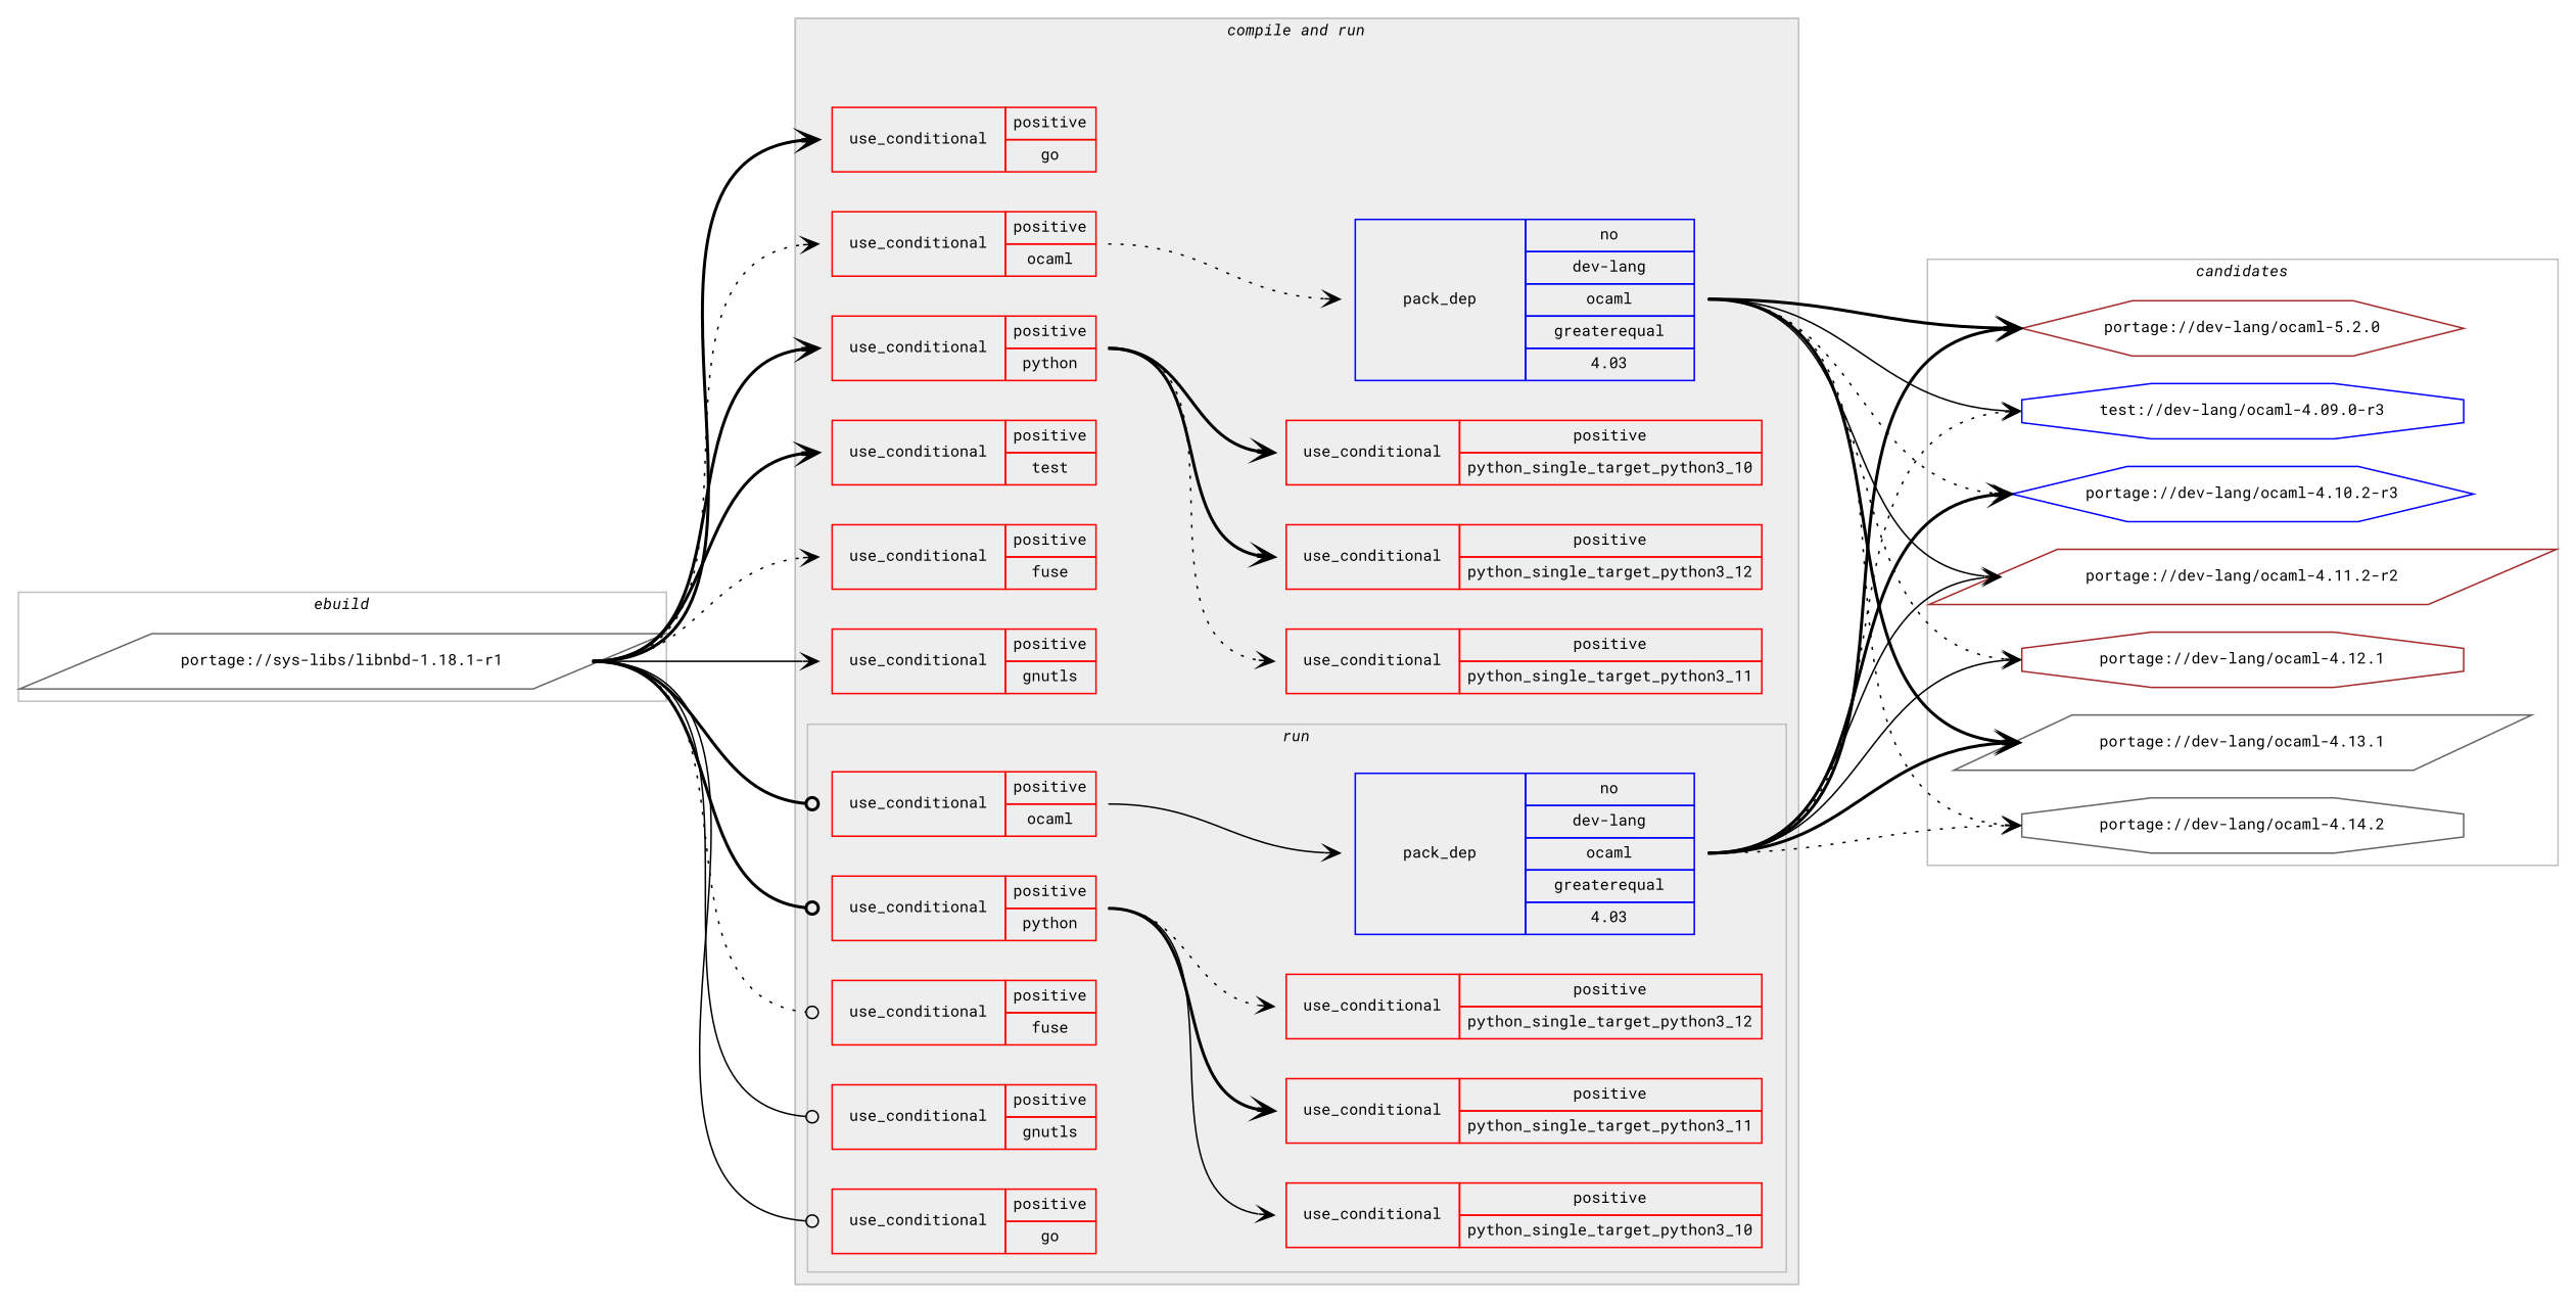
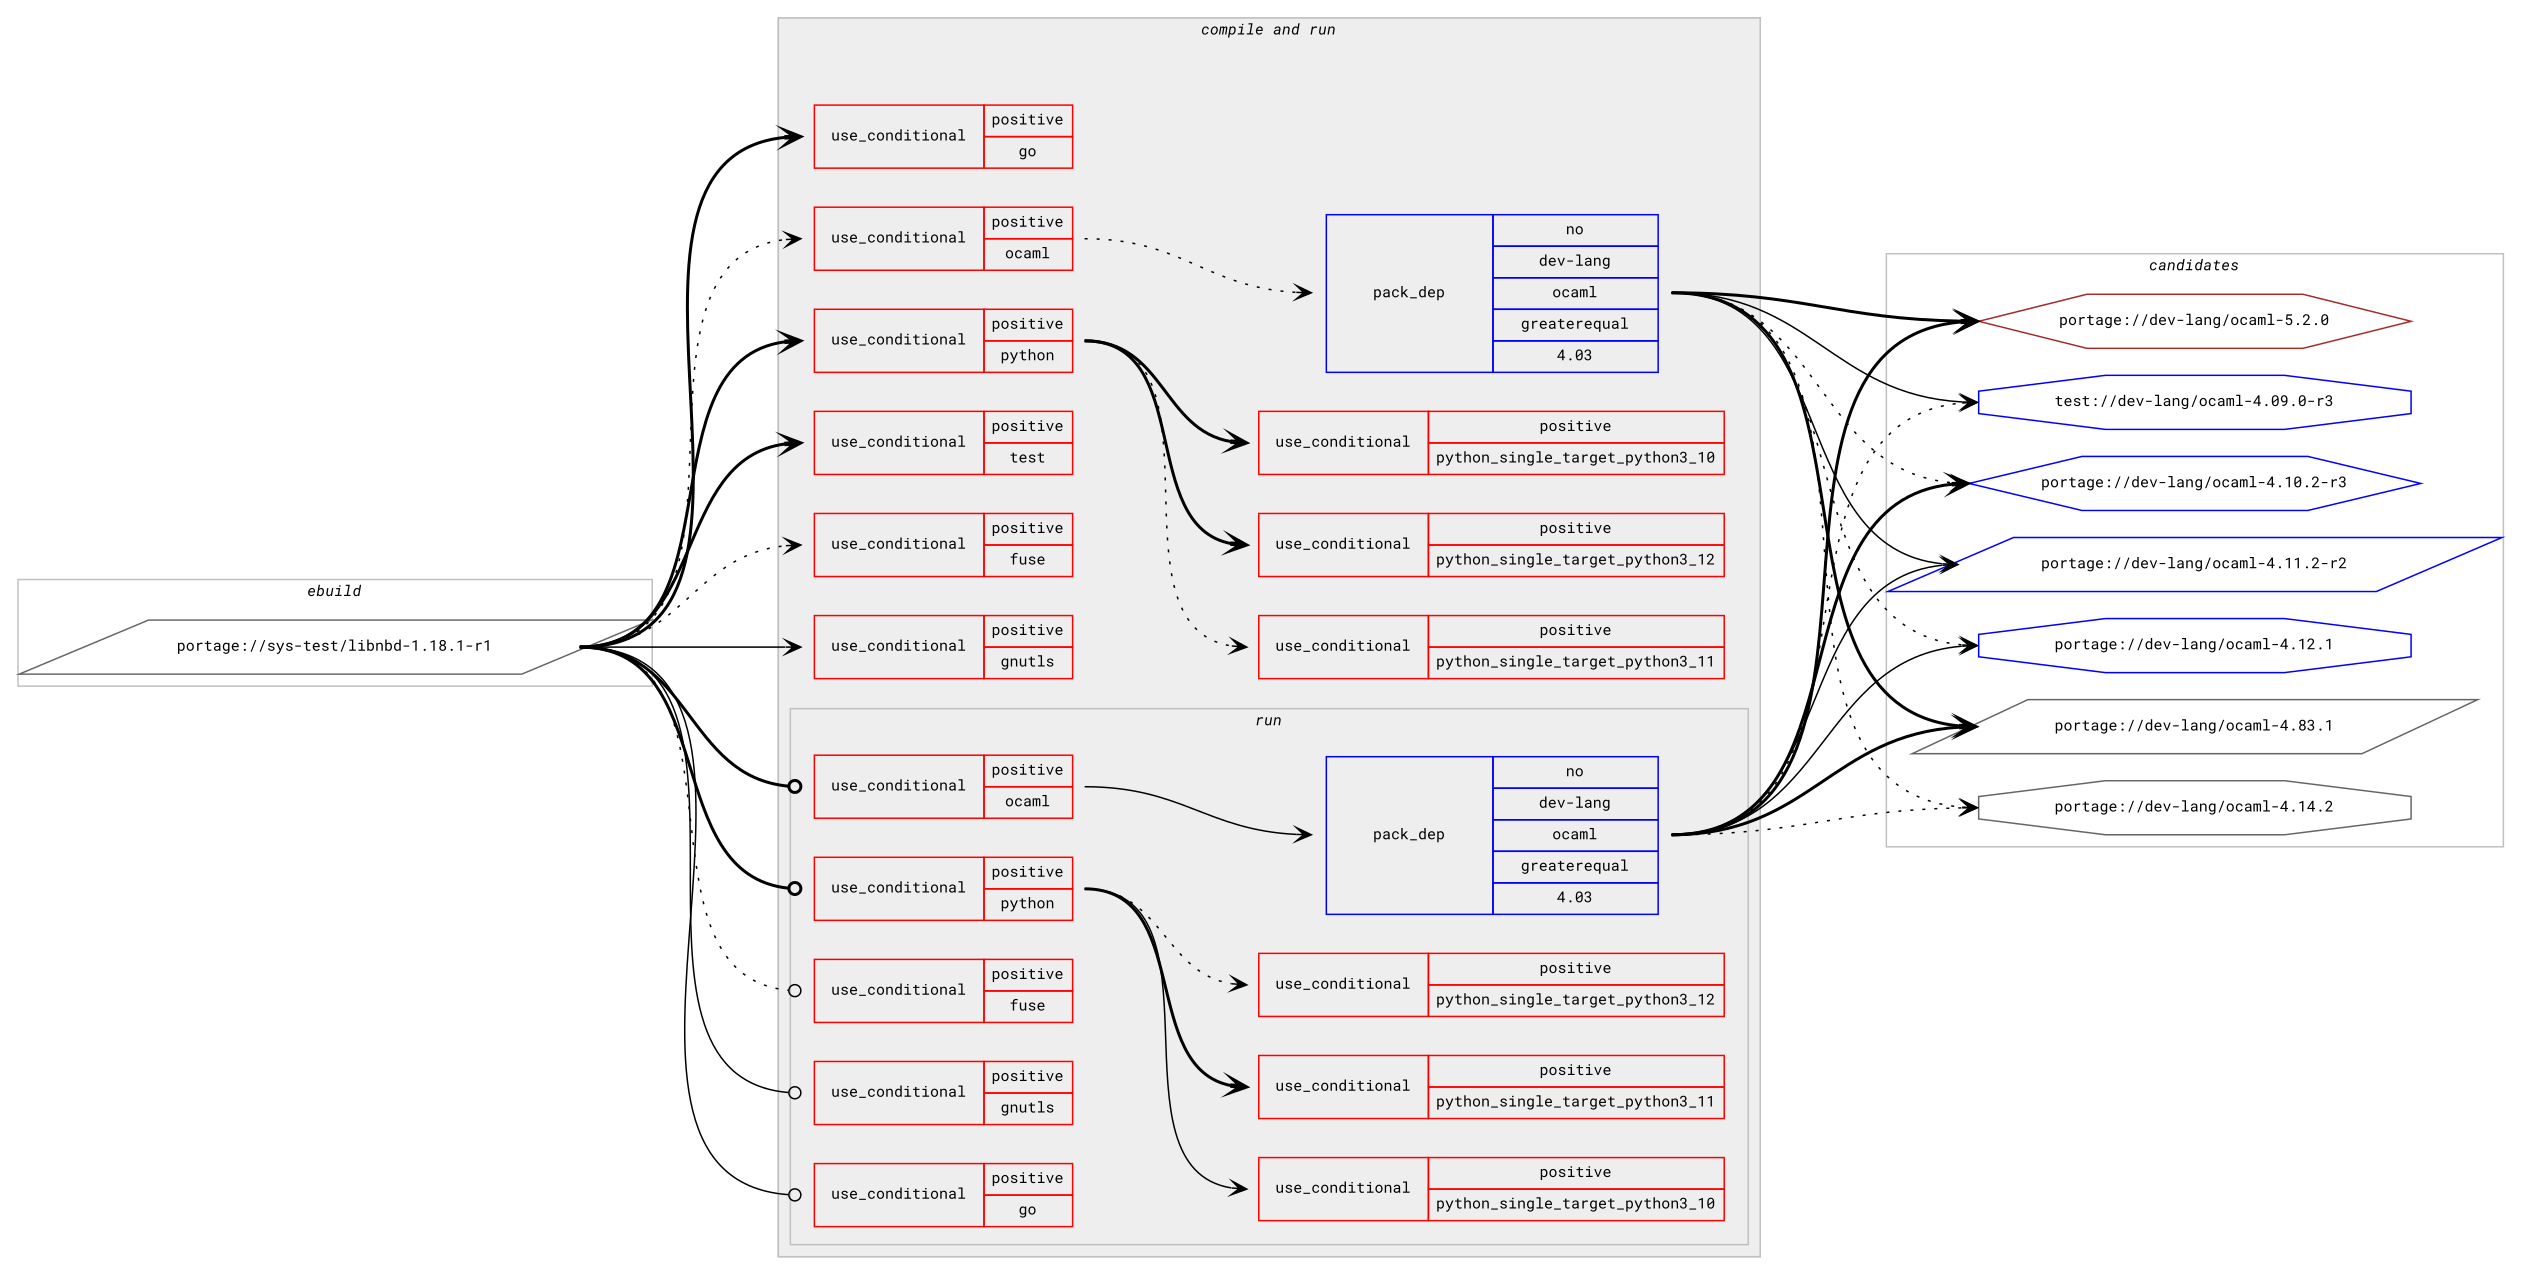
  digraph {
    compound=true
    concentrate=true
    fontname="Roboto Mono"
    fontsize=10
    newrank=true
    rankdir=LR
    ranksep=1.5
    node [color=red fontname="Roboto Mono" fontsize=10 shape=none]
    edge [arrowhead=vee fontname="Roboto Mono" headport=w style=bold tailport=e weight=20]
-   n1 [color=gray40 label="portage://sys-libs/libnbd-1.18.1-r1" shape=parallelogram width=4]
+   n1 [color=gray40 label="portage://sys-test/libnbd-1.18.1-r1" shape=parallelogram width=4]
    n2 [label=<<TABLE BORDER="0" CELLBORDER="1" CELLSPACING="0" CELLPADDING="4"><TR><TD ROWSPAN="3" CELLPADDING="10">use_conditional</TD></TR><TR><TD>positive</TD></TR><TR><TD>fuse</TD></TR></TABLE>>]
    n3 [label=<<TABLE BORDER="0" CELLBORDER="1" CELLSPACING="0" CELLPADDING="4"><TR><TD ROWSPAN="3" CELLPADDING="10">use_conditional</TD></TR><TR><TD>positive</TD></TR><TR><TD>gnutls</TD></TR></TABLE>>]
    n4 [label=<<TABLE BORDER="0" CELLBORDER="1" CELLSPACING="0" CELLPADDING="4"><TR><TD ROWSPAN="3" CELLPADDING="10">use_conditional</TD></TR><TR><TD>positive</TD></TR><TR><TD>go</TD></TR></TABLE>>]
    n5 [color=blue label=<<TABLE BORDER="0" CELLBORDER="1" CELLSPACING="0" CELLPADDING="4" WIDTH="220"><TR><TD ROWSPAN="6" CELLPADDING="30">pack_dep</TD></TR><TR><TD WIDTH="110">no</TD></TR><TR><TD>dev-lang</TD></TR><TR><TD>ocaml</TD></TR><TR><TD>greaterequal</TD></TR><TR><TD>4.03</TD></TR></TABLE>>]
    n6 [label=<<TABLE BORDER="0" CELLBORDER="1" CELLSPACING="0" CELLPADDING="4"><TR><TD ROWSPAN="3" CELLPADDING="10">use_conditional</TD></TR><TR><TD>positive</TD></TR><TR><TD>ocaml</TD></TR></TABLE>>]
    n7 [label=<<TABLE BORDER="0" CELLBORDER="1" CELLSPACING="0" CELLPADDING="4"><TR><TD ROWSPAN="3" CELLPADDING="10">use_conditional</TD></TR><TR><TD>positive</TD></TR><TR><TD>python_single_target_python3_10</TD></TR></TABLE>>]
    n8 [label=<<TABLE BORDER="0" CELLBORDER="1" CELLSPACING="0" CELLPADDING="4"><TR><TD ROWSPAN="3" CELLPADDING="10">use_conditional</TD></TR><TR><TD>positive</TD></TR><TR><TD>python_single_target_python3_11</TD></TR></TABLE>>]
    n9 [label=<<TABLE BORDER="0" CELLBORDER="1" CELLSPACING="0" CELLPADDING="4"><TR><TD ROWSPAN="3" CELLPADDING="10">use_conditional</TD></TR><TR><TD>positive</TD></TR><TR><TD>python_single_target_python3_12</TD></TR></TABLE>>]
    n10 [label=<<TABLE BORDER="0" CELLBORDER="1" CELLSPACING="0" CELLPADDING="4"><TR><TD ROWSPAN="3" CELLPADDING="10">use_conditional</TD></TR><TR><TD>positive</TD></TR><TR><TD>python</TD></TR></TABLE>>]
    n11 [label=<<TABLE BORDER="0" CELLBORDER="1" CELLSPACING="0" CELLPADDING="4"><TR><TD ROWSPAN="3" CELLPADDING="10">use_conditional</TD></TR><TR><TD>positive</TD></TR><TR><TD>test</TD></TR></TABLE>>]
    n12 [label=<<TABLE BORDER="0" CELLBORDER="1" CELLSPACING="0" CELLPADDING="4"><TR><TD ROWSPAN="3" CELLPADDING="10">use_conditional</TD></TR><TR><TD>positive</TD></TR><TR><TD>fuse</TD></TR></TABLE>>]
    n13 [label=<<TABLE BORDER="0" CELLBORDER="1" CELLSPACING="0" CELLPADDING="4"><TR><TD ROWSPAN="3" CELLPADDING="10">use_conditional</TD></TR><TR><TD>positive</TD></TR><TR><TD>gnutls</TD></TR></TABLE>>]
    n14 [label=<<TABLE BORDER="0" CELLBORDER="1" CELLSPACING="0" CELLPADDING="4"><TR><TD ROWSPAN="3" CELLPADDING="10">use_conditional</TD></TR><TR><TD>positive</TD></TR><TR><TD>go</TD></TR></TABLE>>]
    n15 [color=blue label=<<TABLE BORDER="0" CELLBORDER="1" CELLSPACING="0" CELLPADDING="4" WIDTH="220"><TR><TD ROWSPAN="6" CELLPADDING="30">pack_dep</TD></TR><TR><TD WIDTH="110">no</TD></TR><TR><TD>dev-lang</TD></TR><TR><TD>ocaml</TD></TR><TR><TD>greaterequal</TD></TR><TR><TD>4.03</TD></TR></TABLE>>]
    n16 [label=<<TABLE BORDER="0" CELLBORDER="1" CELLSPACING="0" CELLPADDING="4"><TR><TD ROWSPAN="3" CELLPADDING="10">use_conditional</TD></TR><TR><TD>positive</TD></TR><TR><TD>ocaml</TD></TR></TABLE>>]
    n17 [label=<<TABLE BORDER="0" CELLBORDER="1" CELLSPACING="0" CELLPADDING="4"><TR><TD ROWSPAN="3" CELLPADDING="10">use_conditional</TD></TR><TR><TD>positive</TD></TR><TR><TD>python_single_target_python3_10</TD></TR></TABLE>>]
    n18 [label=<<TABLE BORDER="0" CELLBORDER="1" CELLSPACING="0" CELLPADDING="4"><TR><TD ROWSPAN="3" CELLPADDING="10">use_conditional</TD></TR><TR><TD>positive</TD></TR><TR><TD>python_single_target_python3_11</TD></TR></TABLE>>]
    n19 [label=<<TABLE BORDER="0" CELLBORDER="1" CELLSPACING="0" CELLPADDING="4"><TR><TD ROWSPAN="3" CELLPADDING="10">use_conditional</TD></TR><TR><TD>positive</TD></TR><TR><TD>python_single_target_python3_12</TD></TR></TABLE>>]
    n20 [label=<<TABLE BORDER="0" CELLBORDER="1" CELLSPACING="0" CELLPADDING="4"><TR><TD ROWSPAN="3" CELLPADDING="10">use_conditional</TD></TR><TR><TD>positive</TD></TR><TR><TD>python</TD></TR></TABLE>>]
    n21 [color=blue label="test://dev-lang/ocaml-4.09.0-r3" shape=octagon width=4]
    n22 [color=blue label="portage://dev-lang/ocaml-4.10.2-r3" shape=hexagon width=4]
-   n23 [color=brown label="portage://dev-lang/ocaml-4.11.2-r2" shape=parallelogram width=4]
-   n24 [color=brown label="portage://dev-lang/ocaml-4.12.1" shape=octagon width=4]
-   n25 [color=gray40 label="portage://dev-lang/ocaml-4.13.1" shape=parallelogram width=4]
+   n23 [color=blue label="portage://dev-lang/ocaml-4.11.2-r2" shape=parallelogram width=4]
+   n24 [color=blue label="portage://dev-lang/ocaml-4.12.1" shape=octagon width=4]
+   n25 [color=gray40 label="portage://dev-lang/ocaml-4.83.1" shape=parallelogram width=4]
    n26 [color=gray40 label="portage://dev-lang/ocaml-4.14.2" shape=octagon width=4]
    n27 [color=brown label="portage://dev-lang/ocaml-5.2.0" shape=hexagon width=4]
    subgraph cluster_1 {
      color=gray
      label=<<i>ebuild</i>>
      rank=same
      n1
    }
    subgraph cluster_2 {
      color=gray
      label=<<i>dependencies</i>>
      subgraph cluster_3 {
        color=gray
        fillcolor="#eeeeee"
        label=<<i>compile</i>>
        style=filled
        subgraph sub_4 {
          color=gray
          fillcolor="#eeeeee"
          label=<<i>compile</i>>
          style=filled
          n2
        }
        subgraph sub_5 {
          color=gray
          fillcolor="#eeeeee"
          label=<<i>compile</i>>
          style=filled
          n3
        }
        subgraph sub_6 {
          color=gray
          fillcolor="#eeeeee"
          label=<<i>compile</i>>
          style=filled
          n4
        }
        subgraph sub_7 {
          color=gray
          fillcolor="#eeeeee"
          label=<<i>compile</i>>
          style=filled
          n6
          subgraph sub_8 {
            color=gray
            fillcolor="#eeeeee"
            label=<<i>compile</i>>
            style=filled
            n5
          }
        }
        subgraph sub_9 {
          color=gray
          fillcolor="#eeeeee"
          label=<<i>compile</i>>
          style=filled
          n10
          subgraph sub_10 {
            color=gray
            fillcolor="#eeeeee"
            label=<<i>compile</i>>
            style=filled
            n7
          }
          subgraph sub_11 {
            color=gray
            fillcolor="#eeeeee"
            label=<<i>compile</i>>
            style=filled
            n8
          }
          subgraph sub_12 {
            color=gray
            fillcolor="#eeeeee"
            label=<<i>compile</i>>
            style=filled
            n9
          }
        }
        subgraph sub_13 {
          color=gray
          fillcolor="#eeeeee"
          label=<<i>compile</i>>
          style=filled
          n11
        }
      }
      subgraph cluster_14 {
        color=gray
        fillcolor="#eeeeee"
        label=<<i>compile and run</i>>
        style=filled
      }
      subgraph cluster_15 {
        color=gray
        fillcolor="#eeeeee"
        label=<<i>run</i>>
        style=filled
        subgraph sub_16 {
          color=gray
          fillcolor="#eeeeee"
          label=<<i>run</i>>
          style=filled
          n12
        }
        subgraph sub_17 {
          color=gray
          fillcolor="#eeeeee"
          label=<<i>run</i>>
          style=filled
          n13
        }
        subgraph sub_18 {
          color=gray
          fillcolor="#eeeeee"
          label=<<i>run</i>>
          style=filled
          n14
        }
        subgraph sub_19 {
          color=gray
          fillcolor="#eeeeee"
          label=<<i>run</i>>
          style=filled
          n16
          subgraph sub_20 {
            color=gray
            fillcolor="#eeeeee"
            label=<<i>run</i>>
            style=filled
            n15
          }
        }
        subgraph sub_21 {
          color=gray
          fillcolor="#eeeeee"
          label=<<i>run</i>>
          style=filled
          n20
          subgraph sub_22 {
            color=gray
            fillcolor="#eeeeee"
            label=<<i>run</i>>
            style=filled
            n17
          }
          subgraph sub_23 {
            color=gray
            fillcolor="#eeeeee"
            label=<<i>run</i>>
            style=filled
            n18
          }
          subgraph sub_24 {
            color=gray
            fillcolor="#eeeeee"
            label=<<i>run</i>>
            style=filled
            n19
          }
        }
      }
    }
    subgraph cluster_25 {
      color=gray
      label=<<i>candidates</i>>
      rank=same
      subgraph sub_26 {
        color=black
        label=<<i>candidates</i>>
        nodesep=1
        rank=same
        n21
        n22
        n23
        n24
        n25
        n26
        n27
      }
      subgraph sub_27 {
        color=black
        label=<<i>candidates</i>>
        nodesep=1
        rank=same
        n21
        n22
        n23
        n24
        n25
        n26
        n27
      }
    }
    n1 -> n2 [style=dotted]
    n1 -> n3 [style=solid]
    n1 -> n4
    n1 -> n6 [style=dotted]
    n1 -> n10
    n1 -> n11
    n1 -> n12 [arrowhead=odot style=dotted]
    n1 -> n13 [arrowhead=odot style=solid]
    n1 -> n14 [arrowhead=odot style=solid]
    n1 -> n16 [arrowhead=odot]
    n1 -> n20 [arrowhead=odot]
    n5 -> n21 [style=solid weight=100]
    n5 -> n22 [style=dotted weight=100]
    n5 -> n23 [style=solid weight=100]
    n5 -> n24 [style=dotted weight=100]
    n5 -> n25 [weight=100]
    n5 -> n26 [style=dotted weight=100]
    n5 -> n27 [weight=100]
    n6 -> n5 [style=dotted]
    n10 -> n7
    n10 -> n8 [style=dotted]
    n10 -> n9
    n15 -> n21 [style=dotted weight=100]
    n15 -> n22 [weight=100]
    n15 -> n23 [style=solid weight=100]
    n15 -> n24 [style=solid weight=100]
    n15 -> n25 [weight=100]
    n15 -> n26 [style=dotted weight=100]
    n15 -> n27 [weight=100]
    n16 -> n15 [style=solid]
    n20 -> n17 [style=solid]
    n20 -> n18
    n20 -> n19 [style=dotted]
  }
